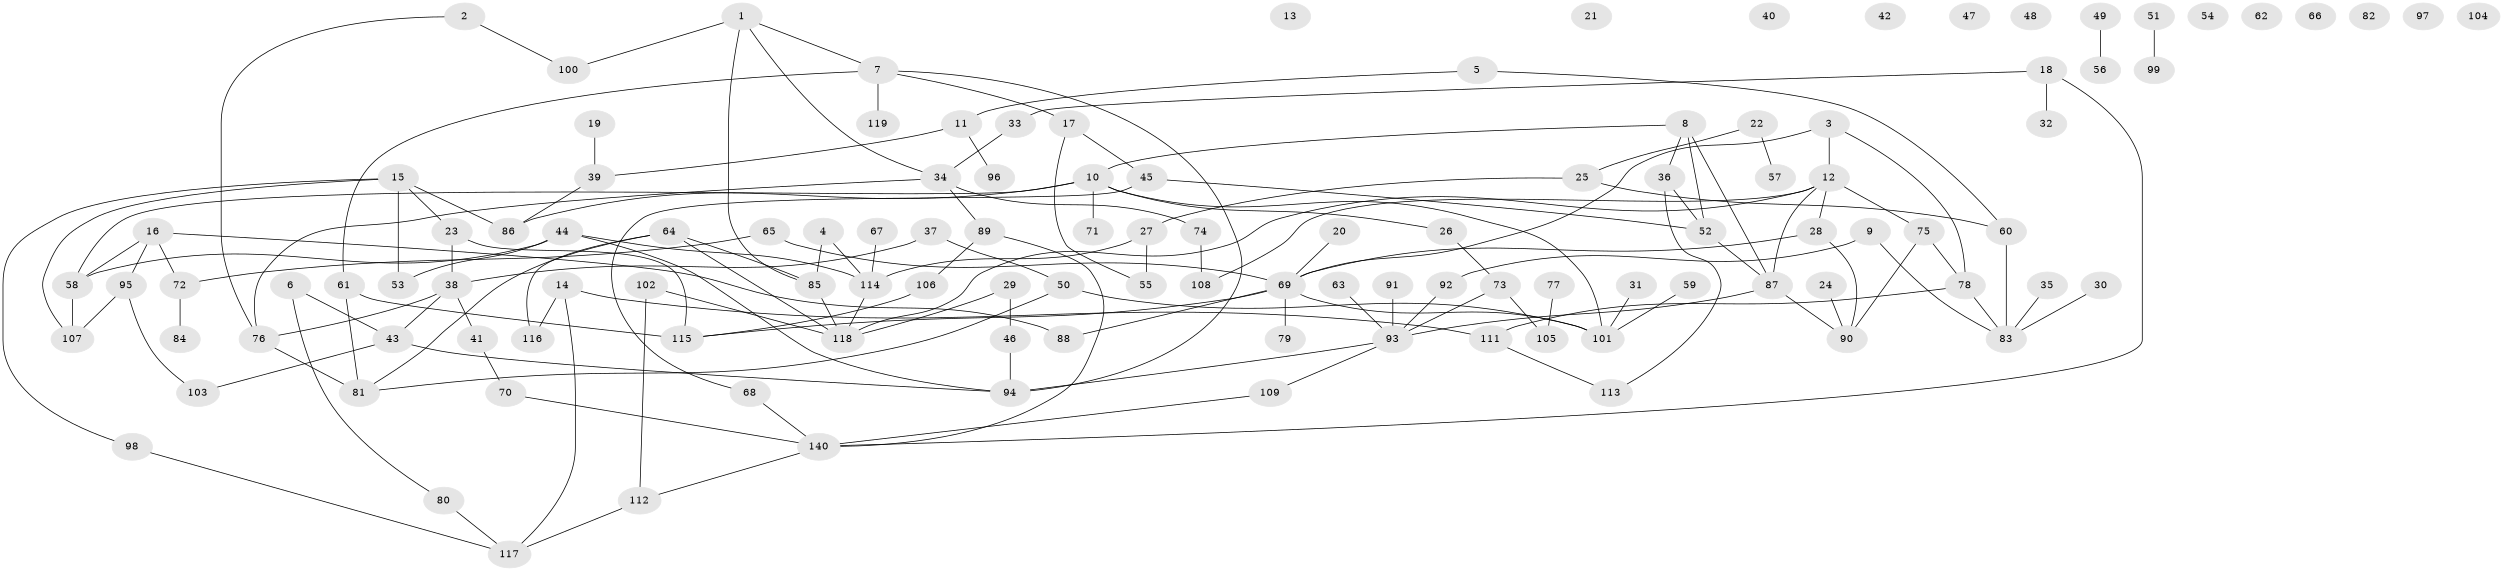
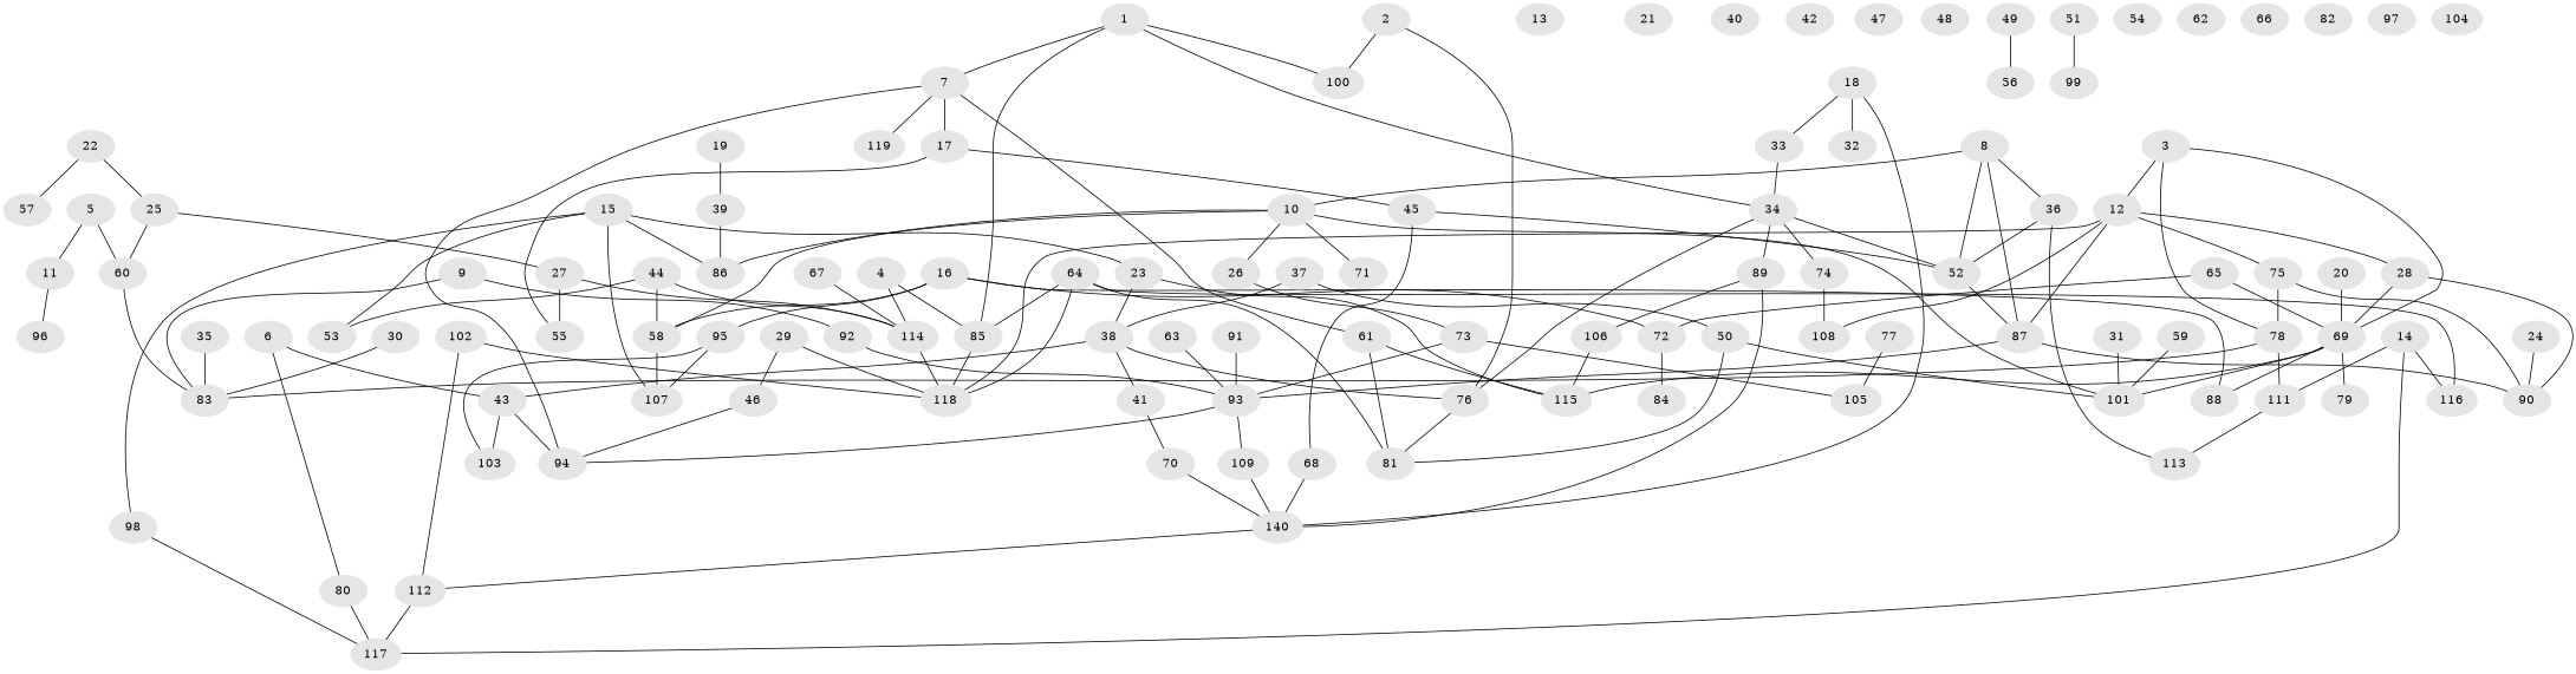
  graph {
    node [color=gray90 style=filled]
    1
    7
    34
    85
    100
    17
    61
    94
    119
    76
    52
    74
    89
    118
    2
    81
    3
    12
    69
    78
    87
    28
    75
    108
    101
    88
    115
    79
    83
    111
    4
    114
    5
    11
    60
    39
    96
    6
    43
    80
    103
    117
    45
    55
    8
    10
    36
    26
    58
    71
    86
    113
    90
    93
    9
    92
    73
    107
    13
    14
    116
    15
    23
    53
    98
    38
    16
    72
    95
    84
    68
    18
    32
    33
    n75 [label=140]
    112
    19
    20
    41
    21
    22
    25
    57
    27
    24
    105
    29
    46
    30
    31
    106
    35
    37
    50
    70
    40
    42
    44
    47
    48
    49
    56
    51
    99
    54
    59
    62
    63
    109
    64
    65
    66
    67
    77
    82
    91
    97
    102
    104
    1 -- 7
    1 -- 34
    1 -- 85
    1 -- 100
    7 -- 17
    7 -- 61
    7 -- 94
    7 -- 119
    34 -- 76
+   34 -- 52
    34 -- 74
    34 -- 89
    85 -- 118
    17 -- 45
    17 -- 55
    61 -- 81
    61 -- 115
    76 -- 81
    52 -- 87
    74 -- 108
    89 -- n75
    89 -- 106
    2 -- 100
    2 -- 76
    3 -- 12
    3 -- 69
    3 -- 78
    12 -- 118
    12 -- 87
    12 -- 28
    12 -- 75
    12 -- 108
    69 -- 101
    69 -- 88
    69 -- 115
    69 -- 79
    78 -- 83
    78 -- 111
    87 -- 90
    87 -- 93
    28 -- 69
    28 -- 90
    75 -- 78
    75 -- 90
    111 -- 113
    4 -- 85
    4 -- 114
    114 -- 118
    5 -- 11
    5 -- 60
-   11 -- 39
    11 -- 96
    60 -- 83
    39 -- 86
    6 -- 43
    6 -- 80
    43 -- 94
    43 -- 103
    80 -- 117
    45 -- 52
    45 -- 68
    8 -- 52
    8 -- 87
    8 -- 10
    8 -- 36
    10 -- 101
    10 -- 26
    10 -- 58
    10 -- 71
    10 -- 86
    36 -- 52
    36 -- 113
    26 -- 73
    58 -- 107
    93 -- 94
    93 -- 109
    9 -- 83
    9 -- 92
    92 -- 93
    73 -- 93
    73 -- 105
    14 -- 111
    14 -- 117
    14 -- 116
    15 -- 86
    15 -- 107
    15 -- 23
    15 -- 53
    15 -- 98
    23 -- 115
    23 -- 38
    98 -- 117
    38 -- 76
    38 -- 43
    38 -- 41
    16 -- 88
    16 -- 58
    16 -- 72
    16 -- 95
    72 -- 84
    95 -- 103
    95 -- 107
    68 -- n75
    18 -- 32
    18 -- 33
    18 -- n75
    33 -- 34
    n75 -- 112
    112 -- 117
    19 -- 39
    20 -- 69
    41 -- 70
    22 -- 25
    22 -- 57
    25 -- 60
    25 -- 27
    27 -- 114
    27 -- 55
    24 -- 90
    29 -- 118
    29 -- 46
    46 -- 94
    30 -- 83
    31 -- 101
    106 -- 115
    35 -- 83
    37 -- 38
    37 -- 50
    50 -- 81
    50 -- 101
    70 -- n75
-   44 -- 94
    44 -- 114
    44 -- 58
    44 -- 53
    49 -- 56
    51 -- 99
    59 -- 101
    63 -- 93
    109 -- n75
    64 -- 85
    64 -- 118
    64 -- 81
    64 -- 116
    65 -- 69
    65 -- 72
    67 -- 114
    77 -- 105
    91 -- 93
    102 -- 118
    102 -- 112
  }
